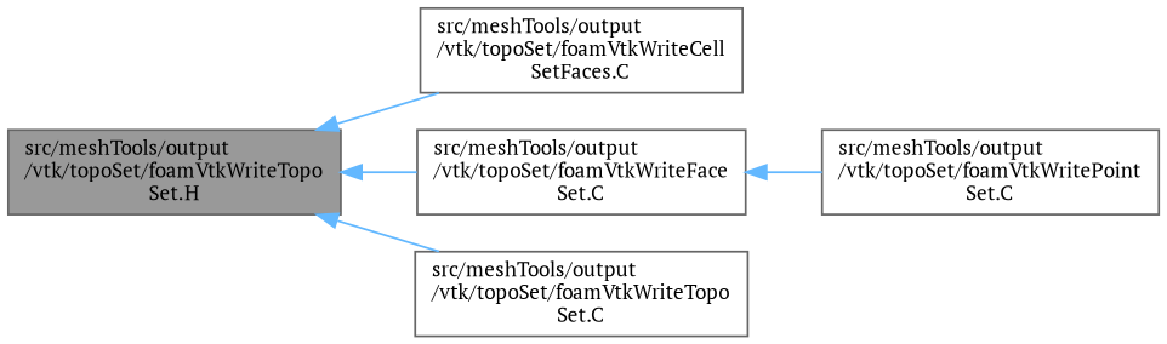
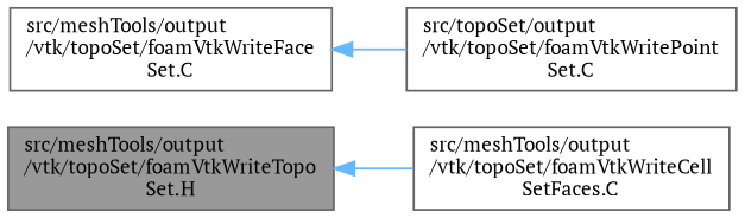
  digraph {
    fontname="PT Serif"
    rankdir=LR
    node [color=grey40 fillcolor=white fontname="PT Serif" fontsize=10 shape=box style=filled]
    edge [color=steelblue1 dir=back fontname="PT Serif" fontsize=10 labelfontname=Helvetica labelfontsize=10 style=solid]
    n1 [color=gray40 fillcolor=grey60 fontcolor=black height=0.2 label="src/meshTools/output\l/vtk/topoSet/foamVtkWriteTopo\lSet.H" width=0.4]
    n2 [height=0.2 label="src/meshTools/output\l/vtk/topoSet/foamVtkWriteCell\lSetFaces.C" width=0.4]
    n3 [height=0.2 label="src/meshTools/output\l/vtk/topoSet/foamVtkWriteFace\lSet.C" width=0.4]
-   n4 [height=0.2 label="src/meshTools/output\l/vtk/topoSet/foamVtkWriteTopo\lSet.C" width=0.4]
-   n5 [height=0.2 label="src/meshTools/output\l/vtk/topoSet/foamVtkWritePoint\lSet.C" width=0.4]
+   n5 [height=0.2 label="src/topoSet/output\l/vtk/topoSet/foamVtkWritePoint\lSet.C" width=0.4]
    n1 -> n2
-   n1 -> n3
-   n1 -> n4
    n3 -> n5
  }
